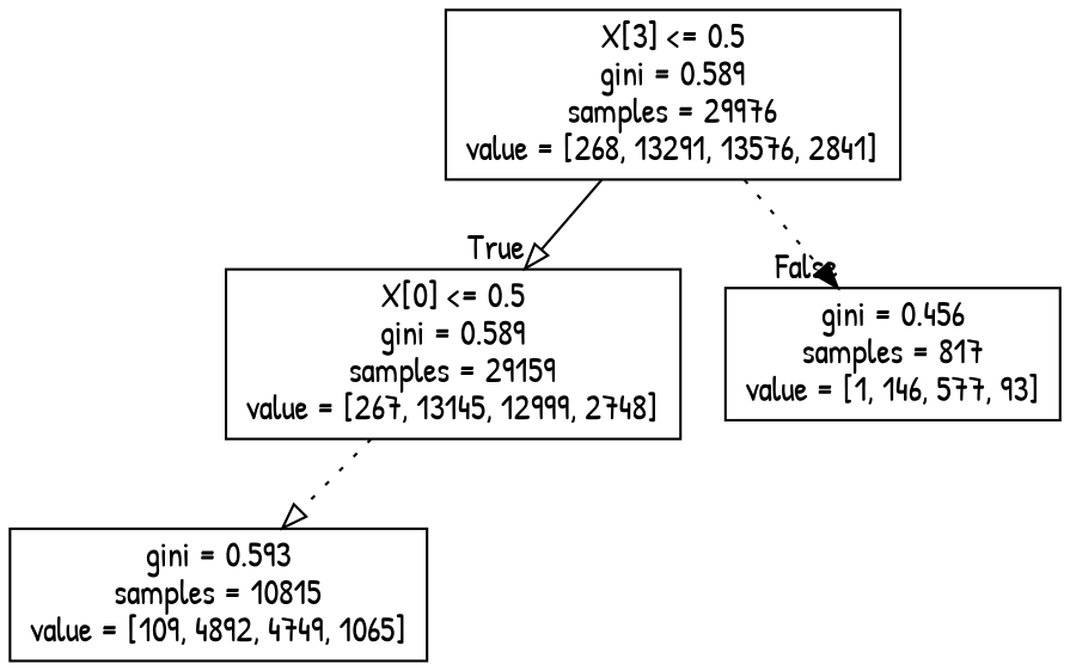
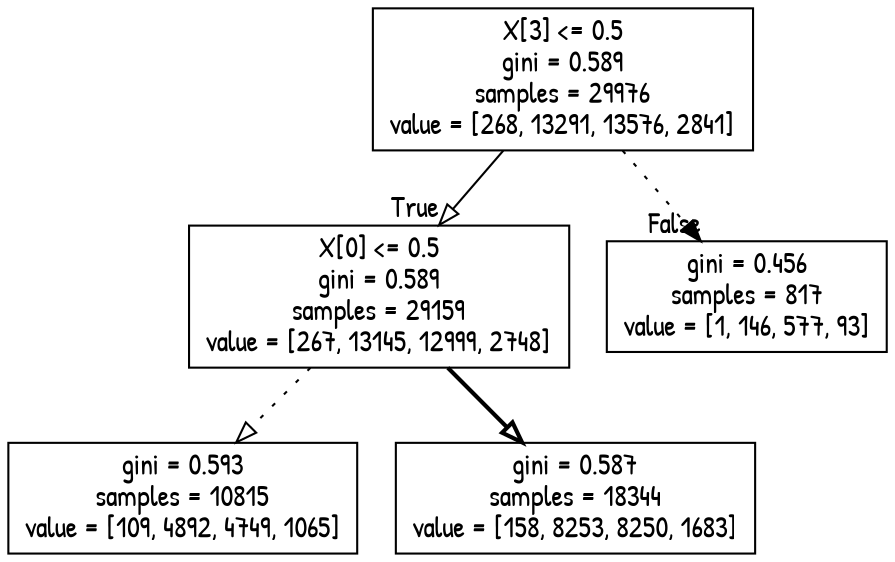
  digraph {
    fontname="Patrick Hand"
    node [shape=box fontname="Patrick Hand"]
    edge [style=dotted arrowhead=onormal fontname="Patrick Hand"]
    n1 [label="X[3] <= 0.5\ngini = 0.589\nsamples = 29976\nvalue = [268, 13291, 13576, 2841]"]
    n2 [label="X[0] <= 0.5\ngini = 0.589\nsamples = 29159\nvalue = [267, 13145, 12999, 2748]"]
    n3 [label="gini = 0.456\nsamples = 817\nvalue = [1, 146, 577, 93]"]
    n4 [label="gini = 0.593\nsamples = 10815\nvalue = [109, 4892, 4749, 1065]"]
+   n5 [label="gini = 0.587\nsamples = 18344\nvalue = [158, 8253, 8250, 1683]"]
    n1 -> n2 [headlabel=True labelangle=45 labeldistance=2.5 style=solid]
    n1 -> n3 [headlabel=False labelangle=-45 labeldistance=2.5 arrowhead=normal]
    n2 -> n4
+   n2 -> n5 [style=bold]
  }
